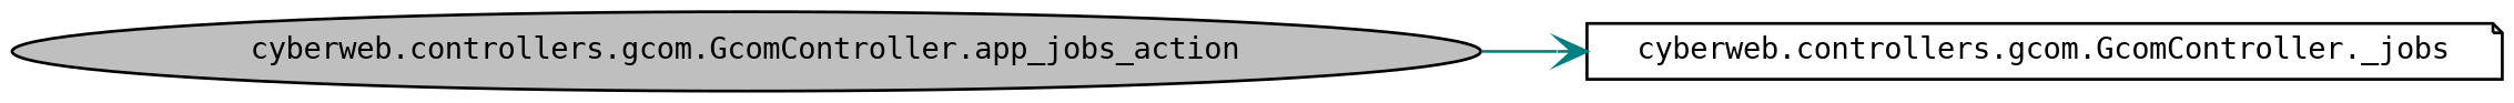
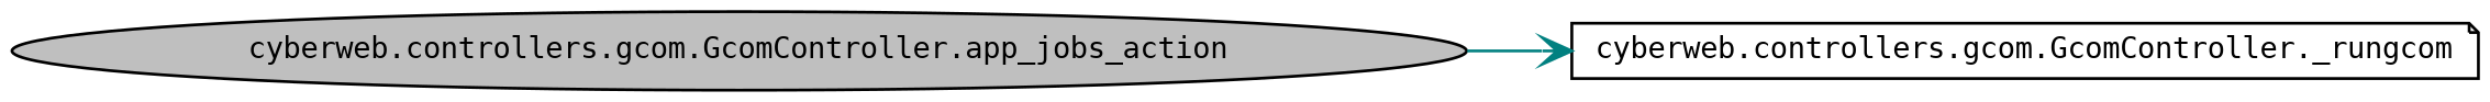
  digraph {
    rankdir=LR
    fontname="DejaVu Sans Mono"
    node [color=black fontname="DejaVu Sans Mono" fontsize=10 style=filled]
    n1 [fillcolor=grey75 fontcolor=black height=0.2 label="cyberweb.controllers.gcom.GcomController.app_jobs_action" shape=ellipse width=0.4]
-   n2 [fillcolor=white height=0.2 label="cyberweb.controllers.gcom.GcomController._jobs" shape=note width=0.4]
+   n2 [fillcolor=white height=0.2 label="cyberweb.controllers.gcom.GcomController._rungcom" shape=note width=0.4]
    n1 -> n2 [color=teal fontname="DejaVu Sans Mono" fontsize=10 labelfontname=Helvetica labelfontsize=10 style=solid arrowhead=vee]
  }
